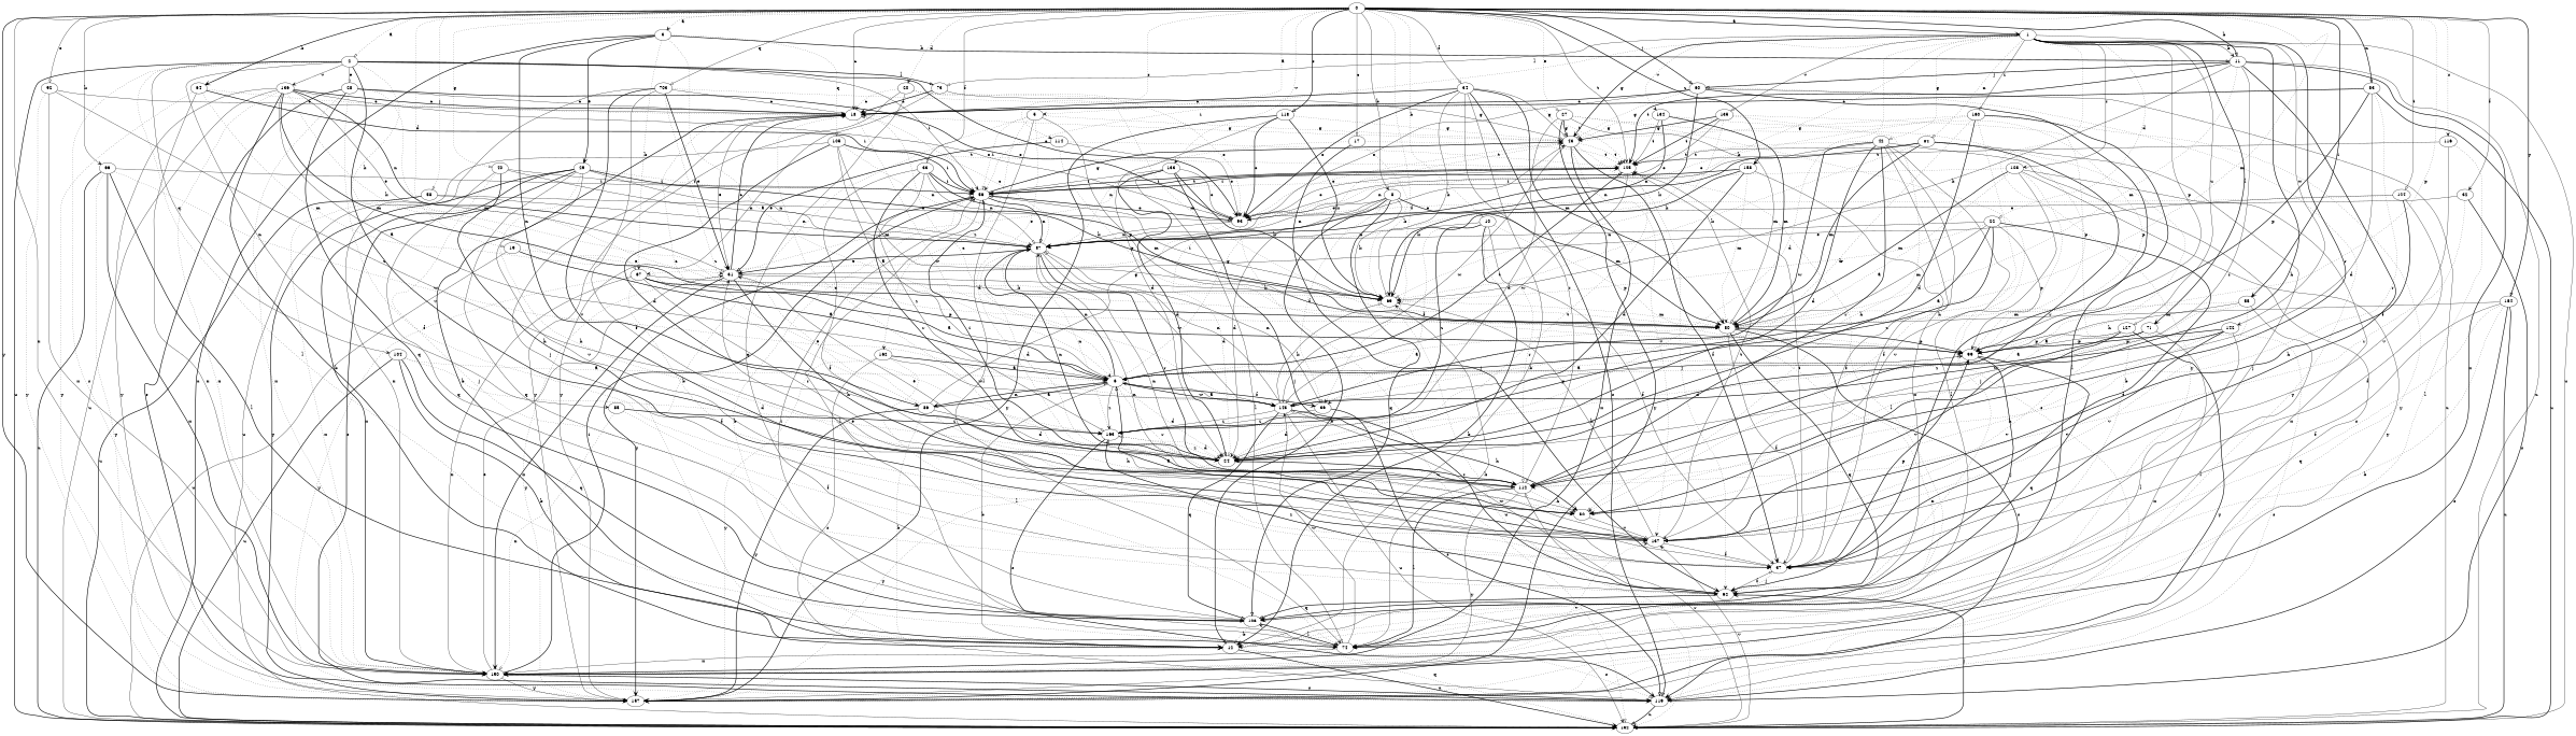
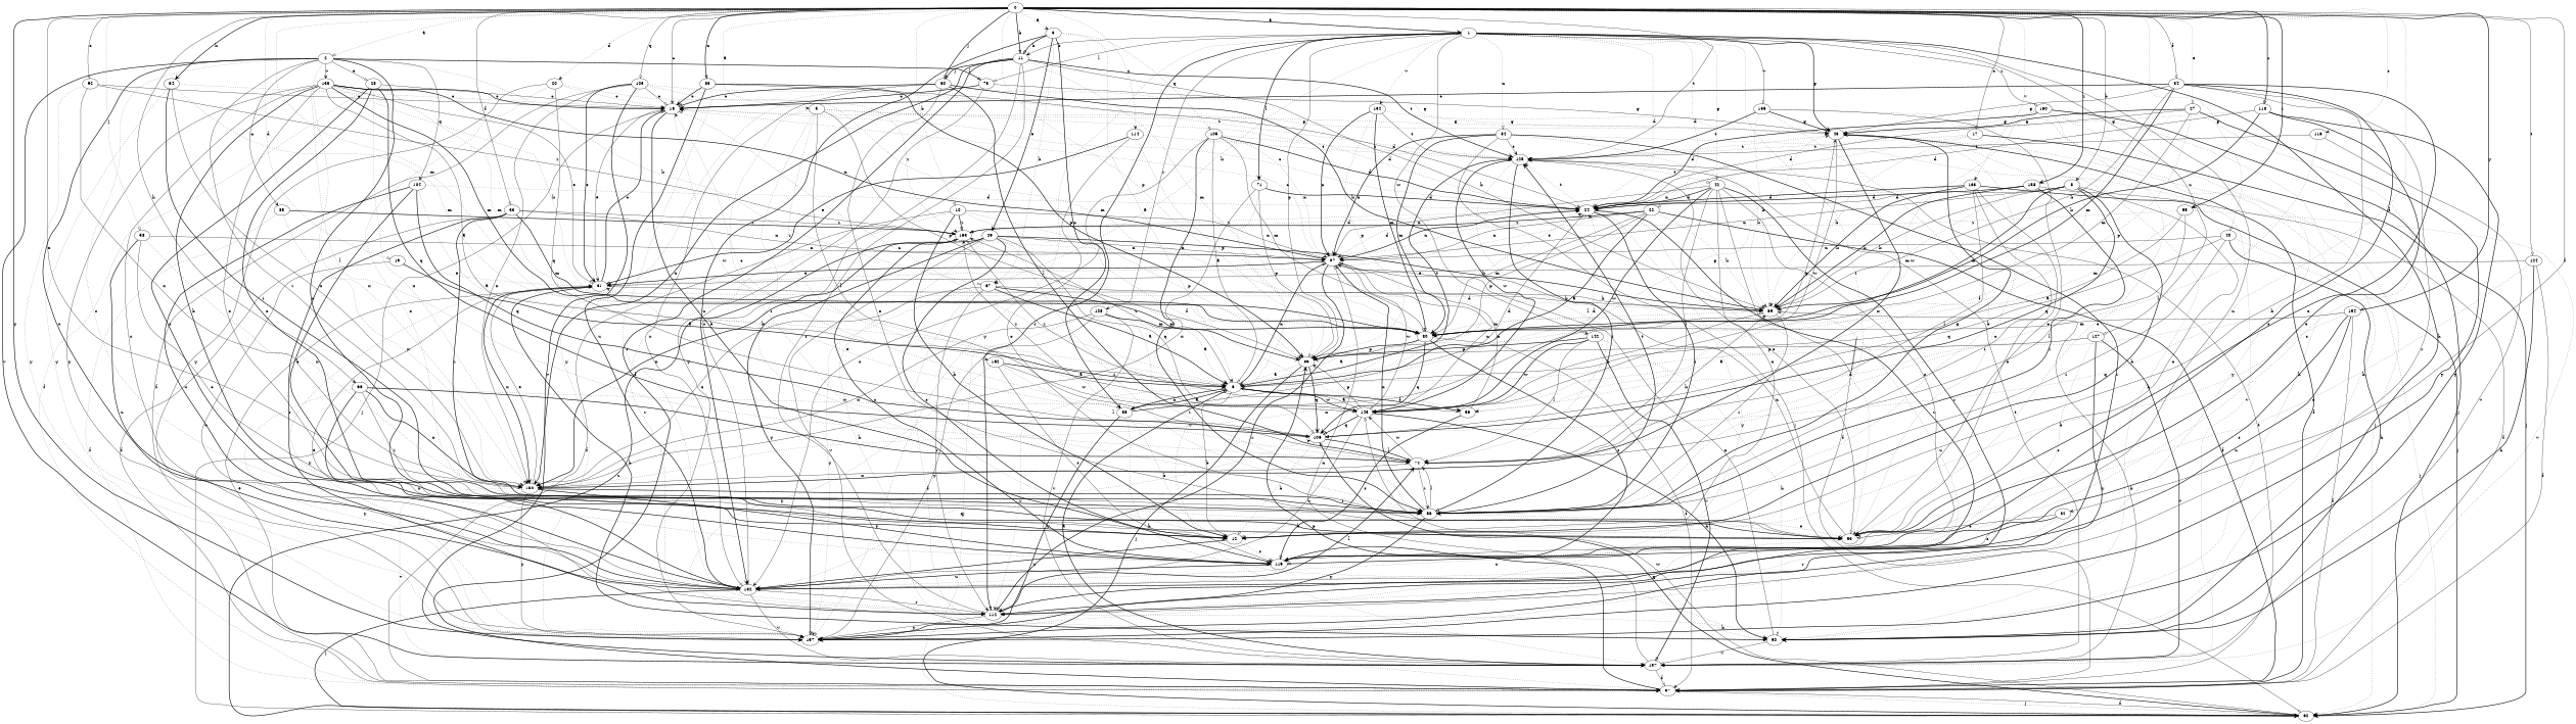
  strict digraph {
    edge [arrowhead=vee style=solid]
    0
    1
    2
    3
    5
    8
    10
    11
    17
    18
    19
    20
    27
    32
    33
    34
    36
    40
    55
    58
    60
    64
    66
    80
    83
    92
    99
-   103 [label=703]
+   103
    114
    116
    118
    124
    125
    133
    150
    154
    157
    158
    134
    22
    24
    42
    43
    50
    56
    67
    71
    73
    84
    108
    112
    127
    132
    135
    142
    160
    28
    74
    85
    93
    104
    119
    136
    137
    6
    29
    86
    105
    12
    162
    87
    69
    106
    163
    37
    62
    143
    n78 [label=31]
    0 -> 1 [label=a style=bold]
    0 -> 2 [arrowhead=onormal label=a style=dotted]
    0 -> 3 [label=a style=dotted]
    0 -> 5 [label=a style=dotted]
    0 -> 8 [label=b]
    0 -> 10 [arrowhead=onormal label=b style=dotted]
    0 -> 11 [arrowhead=onormal label=b style=bold]
    0 -> 17 [arrowhead=onormal label=c]
    0 -> 18 [label=c]
    0 -> 19 [arrowhead=onormal label=d style=dotted]
    0 -> 20 [label=d style=dotted]
    0 -> 27 [arrowhead=onormal label=e style=dotted]
    0 -> 32 [label=f]
    0 -> 33 [arrowhead=onormal label=f]
    0 -> 34 [arrowhead=onormal label=f]
    0 -> 36 [label=f style=dotted]
    0 -> 40 [arrowhead=onormal label=g style=dotted]
    0 -> 55 [label=i style=bold]
    0 -> 58 [arrowhead=onormal label=j style=dotted]
    0 -> 60 [arrowhead=onormal label=j style=bold]
    0 -> 64 [label=k style=bold]
    0 -> 66 [label=k]
    0 -> 80 [arrowhead=onormal label=m style=dotted]
    0 -> 83 [arrowhead=onormal label=n style=bold]
    0 -> 92 [arrowhead=onormal label=o]
    0 -> 99 [arrowhead=onormal label=p style=dotted]
    0 -> 103 [arrowhead=onormal label=q]
    0 -> 114 [label=s style=dotted]
    0 -> 116 [label=s style=dotted]
    0 -> 118 [arrowhead=onormal label=s style=bold]
    0 -> 124 [arrowhead=onormal label=t]
    0 -> 125 [label=t]
    0 -> 133 [label=v style=dotted]
    0 -> 150 [label=x]
    0 -> 154 [arrowhead=onormal label=y style=bold]
    0 -> 157 [label=y style=bold]
    0 -> 158 [label=z style=bold]
    1 -> 11 [label=b]
    1 -> 99 [label=p]
    1 -> 157 [arrowhead=onormal label=y style=dotted]
    1 -> 134 [label=v style=dotted]
    1 -> 22 [arrowhead=onormal label=d style=dotted]
    1 -> 24 [arrowhead=onormal label=d style=dotted]
    1 -> 42 [arrowhead=onormal label=g style=dotted]
    1 -> 43 [label=g style=bold]
    1 -> 50 [label=h style=bold]
    1 -> 56 [label=i style=dotted]
    1 -> 67 [label=k style=dotted]
    1 -> 71 [label=l style=bold]
    1 -> 73 [arrowhead=onormal label=l]
    1 -> 84 [arrowhead=onormal label=n style=dotted]
    1 -> 108 [label=r]
    1 -> 112 [arrowhead=onormal label=r style=bold]
    1 -> 127 [arrowhead=onormal label=u]
    1 -> 132 [label=u]
    1 -> 135 [arrowhead=onormal label=v]
    1 -> 142 [label=w]
    1 -> 160 [arrowhead=onormal label=z]
    2 -> 56 [label=i]
    2 -> 67 [arrowhead=onormal label=k style=dotted]
    2 -> 73 [arrowhead=onormal label=l style=bold]
    2 -> 132 [arrowhead=onormal label=u style=bold]
    2 -> 28 [arrowhead=onormal label=e]
    2 -> 74 [label=l style=dotted]
    2 -> 85 [label=n]
    2 -> 93 [label=o style=bold]
    2 -> 104 [label=q]
    2 -> 119 [arrowhead=onormal label=s style=dotted]
    2 -> 136 [label=v]
    2 -> 137 [label=v style=bold]
    3 -> 11 [arrowhead=onormal label=b style=bold]
    3 -> 67 [label=k style=dotted]
    3 -> 132 [label=u style=bold]
    3 -> 6 [label=a style=dotted]
    3 -> 29 [label=e style=bold]
    3 -> 86 [label=n style=bold]
    3 -> 105 [arrowhead=onormal label=q style=dotted]
    5 -> 99 [arrowhead=onormal label=p]
    5 -> 24 [label=d style=dotted]
    5 -> 43 [arrowhead=onormal label=g style=dotted]
    5 -> 56 [arrowhead=onormal label=i style=dotted]
    5 -> 74 [label=l]
    5 -> 12 [arrowhead=onormal label=b style=dotted]
    5 -> 162 [label=z style=dotted]
    8 -> 36 [arrowhead=onormal label=f style=dotted]
    8 -> 80 [label=m style=bold]
    8 -> 24 [label=d]
    8 -> 93 [label=o]
    8 -> 12 [arrowhead=onormal label=b style=bold]
    8 -> 87 [label=n]
    8 -> 69 [arrowhead=onormal label=k]
    8 -> 106 [arrowhead=onormal label=q style=bold]
    10 -> 36 [label=f style=dotted]
    10 -> 99 [label=p style=dotted]
    10 -> 112 [arrowhead=onormal label=r style=dotted]
    10 -> 12 [label=b style=bold]
    10 -> 87 [arrowhead=onormal label=n]
    10 -> 163 [arrowhead=onormal label=z style=bold]
    10 -> 37 [label=f]
    11 -> 60 [arrowhead=onormal label=j style=bold]
    11 -> 80 [arrowhead=onormal label=m style=dotted]
    11 -> 125 [label=t style=bold]
    11 -> 150 [label=x style=bold]
    11 -> 112 [arrowhead=onormal label=r]
    11 -> 132 [arrowhead=onormal label=u]
    11 -> 69 [arrowhead=onormal label=k]
    11 -> 37 [label=f style=bold]
    17 -> 125 [label=t style=dotted]
    17 -> 87 [label=n style=dotted]
    17 -> 69 [label=k style=dotted]
    17 -> 62 [label=j style=bold]
    18 -> 43 [arrowhead=onormal label=g style=dotted]
    18 -> 12 [label=b style=bold]
    18 -> 62 [label=j]
    18 -> 143 [arrowhead=onormal label=w style=dotted]
    18 -> n78 [label=e]
    19 -> 132 [arrowhead=onormal label=u]
    19 -> 6 [label=a style=bold]
    19 -> n78 [label=e style=dotted]
    20 -> 18 [label=c style=dotted]
    20 -> 80 [label=m style=dotted]
    20 -> 157 [arrowhead=onormal label=y]
    20 -> 93 [label=o style=dotted]
    20 -> 106 [arrowhead=onormal label=q]
    27 -> 80 [arrowhead=onormal label=m]
    27 -> 99 [arrowhead=onormal label=p style=dotted]
    27 -> 157 [arrowhead=onormal label=y style=bold]
    27 -> 24 [label=d]
    27 -> 43 [arrowhead=onormal label=g style=bold]
    27 -> 119 [label=s style=dotted]
    32 -> 112 [label=r style=dotted]
    32 -> 93 [arrowhead=onormal label=o]
    32 -> 119 [arrowhead=onormal label=s style=bold]
    33 -> 80 [arrowhead=onormal label=m style=bold]
    33 -> 56 [label=i style=bold]
    33 -> 112 [arrowhead=onormal label=r style=bold]
    33 -> 87 [arrowhead=onormal label=n]
    33 -> 163 [arrowhead=onormal label=z]
    33 -> 37 [label=f]
    34 -> 18 [label=c style=bold]
    34 -> 80 [label=m style=bold]
    34 -> 43 [arrowhead=onormal label=g]
    34 -> 112 [arrowhead=onormal label=r]
    34 -> 93 [label=o style=bold]
    34 -> 119 [arrowhead=onormal label=s style=bold]
    34 -> 12 [label=b]
    34 -> 69 [arrowhead=onormal label=k]
    36 -> 24 [label=d style=dotted]
    36 -> 119 [arrowhead=onormal label=s style=bold]
    36 -> 87 [arrowhead=onormal label=n]
    36 -> 163 [arrowhead=onormal label=z]
    40 -> 50 [label=h style=bold]
    40 -> 56 [label=i]
    40 -> 87 [arrowhead=onormal label=n]
    40 -> 106 [arrowhead=onormal label=q]
    40 -> 62 [label=j style=dotted]
    55 -> 80 [arrowhead=onormal label=m style=dotted]
    55 -> 74 [label=l]
    55 -> 137 [arrowhead=onormal label=v style=dotted]
    55 -> 6 [label=a]
    55 -> 163 [arrowhead=onormal label=z style=dotted]
    58 -> 150 [label=x style=dotted]
    58 -> 132 [arrowhead=onormal label=u style=bold]
    58 -> 93 [arrowhead=onormal label=o]
    58 -> 87 [arrowhead=onormal label=n]
    60 -> 18 [arrowhead=onormal label=c style=bold]
    60 -> 157 [arrowhead=onormal label=y style=dotted]
    60 -> 43 [arrowhead=onormal label=g style=dotted]
    60 -> 132 [arrowhead=onormal label=u]
    60 -> 74 [arrowhead=onormal label=l style=bold]
    60 -> 93 [label=o]
    60 -> 69 [label=k style=bold]
    64 -> 18 [arrowhead=onormal label=c style=dotted]
    64 -> 80 [label=m style=dotted]
    64 -> 150 [label=x]
    64 -> 157 [arrowhead=onormal label=y style=dotted]
    64 -> 56 [label=i style=bold]
    66 -> 150 [label=x style=bold]
    66 -> 157 [label=y style=dotted]
    66 -> 56 [arrowhead=onormal label=i]
    66 -> 132 [arrowhead=onormal label=u style=bold]
    66 -> 74 [label=l style=bold]
    66 -> 143 [arrowhead=onormal label=w style=dotted]
    80 -> 99 [label=p style=bold]
    80 -> 150 [arrowhead=onormal label=x style=dotted]
    80 -> 119 [label=s style=bold]
    80 -> 6 [arrowhead=onormal label=a style=dotted]
    80 -> 106 [label=q style=bold]
    80 -> 37 [label=f]
    83 -> 18 [label=c style=bold]
    83 -> 99 [label=p style=bold]
    83 -> 24 [label=d]
    83 -> 112 [label=r style=dotted]
    83 -> 132 [arrowhead=onormal label=u style=bold]
    92 -> 18 [label=c]
    92 -> 150 [arrowhead=onormal label=x]
    92 -> 157 [arrowhead=onormal label=y style=dotted]
    92 -> 163 [label=z]
    99 -> 6 [label=a style=dotted]
    99 -> 106 [label=q style=bold]
    99 -> 62 [label=j style=bold]
    103 -> 18 [arrowhead=onormal label=c]
    103 -> 125 [label=t style=dotted]
    103 -> 150 [label=x]
    103 -> 137 [arrowhead=onormal label=v style=bold]
    103 -> 163 [label=z style=dotted]
    103 -> 37 [arrowhead=onormal label=f]
    103 -> n78 [label=e style=bold]
    114 -> 99 [arrowhead=onormal label=p style=dotted]
    114 -> 125 [label=t style=dotted]
    114 -> 93 [label=o]
    114 -> n78 [arrowhead=onormal label=e style=bold]
    116 -> 125 [label=t]
    116 -> 74 [arrowhead=onormal label=l style=dotted]
    116 -> 137 [arrowhead=onormal label=v]
    118 -> 157 [arrowhead=onormal label=y style=bold]
    118 -> 24 [label=d]
    118 -> 43 [arrowhead=onormal label=g style=dotted]
    118 -> 93 [label=o style=bold]
    118 -> 69 [label=k style=bold]
    124 -> 50 [arrowhead=onormal label=h style=bold]
    124 -> 93 [arrowhead=onormal label=o style=dotted]
    124 -> 37 [arrowhead=onormal label=f]
    124 -> n78 [arrowhead=onormal label=e]
    125 -> 56 [arrowhead=onormal label=i style=bold]
    125 -> 74 [label=l style=dotted]
    125 -> 93 [arrowhead=onormal label=o]
-   125 -> 143 [arrowhead=onormal label=w]
+   125 -> 143 [arrowhead=onormal label=w style=bold]
    133 -> 24 [arrowhead=onormal label=d style=bold]
    133 -> 56 [arrowhead=onormal label=i]
    133 -> 74 [arrowhead=onormal label=l]
    133 -> 93 [arrowhead=onormal label=o]
    133 -> 69 [label=k style=bold]
    133 -> 62 [arrowhead=onormal label=j style=bold]
    133 -> n78 [arrowhead=onormal label=e style=dotted]
    150 -> 157 [arrowhead=onormal label=y]
    150 -> 56 [label=i style=bold]
    150 -> 119 [arrowhead=onormal label=s style=bold]
    150 -> 137 [label=v style=dotted]
    150 -> n78 [label=e]
    154 -> 80 [arrowhead=onormal label=m]
    154 -> 132 [arrowhead=onormal label=u style=bold]
    154 -> 119 [arrowhead=onormal label=s style=bold]
    154 -> 12 [label=b style=dotted]
    154 -> 106 [arrowhead=onormal label=q style=dotted]
    154 -> 37 [arrowhead=onormal label=f]
    158 -> 80 [label=m style=dotted]
    158 -> 24 [label=d style=bold]
    158 -> 56 [label=i style=bold]
    158 -> 69 [label=k style=bold]
    158 -> 37 [label=f]
    134 -> 80 [arrowhead=onormal label=m style=bold]
    134 -> 99 [label=p style=dotted]
    134 -> 125 [label=t]
    134 -> 43 [label=g style=dotted]
    134 -> 87 [label=n style=bold]
    22 -> 80 [label=m]
    22 -> 99 [label=p]
    22 -> 6 [arrowhead=onormal label=a style=bold]
    22 -> 87 [label=n]
    22 -> 69 [label=k style=dotted]
    22 -> 163 [arrowhead=onormal label=z style=bold]
    22 -> 37 [arrowhead=onormal label=f style=bold]
    24 -> 18 [label=c style=dotted]
    24 -> 125 [label=t style=dotted]
    24 -> 157 [arrowhead=onormal label=y style=dotted]
    24 -> 56 [arrowhead=onormal label=i style=bold]
    24 -> 112 [label=r style=bold]
    24 -> 87 [label=n style=bold]
    24 -> 163 [arrowhead=onormal label=z style=dotted]
-   42 -> 125 [arrowhead=onormal label=t style=dotted]
+   125 -> 42 [arrowhead=onormal label=t style=dotted]
    42 -> 24 [label=d style=bold]
    42 -> 112 [arrowhead=onormal label=r style=bold]
    42 -> 74 [arrowhead=onormal label=l]
    42 -> 119 [label=s]
    42 -> 12 [label=x]
    42 -> 87 [label=n]
    42 -> 37 [label=f]
    42 -> 143 [arrowhead=onormal label=w style=bold]
    43 -> 125 [label=t style=dotted]
    43 -> 150 [label=x style=bold]
    43 -> 93 [label=o style=dotted]
    43 -> 137 [label=v style=dotted]
    43 -> 37 [label=f style=bold]
    43 -> 62 [label=j style=dotted]
    43 -> 143 [arrowhead=onormal label=w]
    50 -> 137 [arrowhead=onormal label=v]
    50 -> 87 [label=n]
    56 -> 125 [label=t style=bold]
    56 -> 157 [label=y style=bold]
    56 -> 43 [label=g style=bold]
    56 -> 74 [label=l]
-   56 -> 93 [arrowhead=onormal label=o style=bold]
+   56 -> 93 [arrowhead=onormal label=o style=dotted]
    56 -> 12 [arrowhead=onormal label=b style=dotted]
    56 -> 87 [arrowhead=onormal label=n style=bold]
    67 -> 99 [label=p style=bold]
    67 -> 150 [label=x]
    67 -> 157 [label=y style=dotted]
    67 -> 112 [label=r]
    67 -> 6 [label=a style=bold]
    67 -> 69 [label=k]
    67 -> 37 [label=f style=dotted]
    71 -> 99 [arrowhead=onormal label=p]
    71 -> 150 [label=x]
    71 -> 24 [arrowhead=onormal label=d style=bold]
    71 -> 137 [arrowhead=onormal label=v style=dotted]
    73 -> 18 [label=c style=bold]
    73 -> 157 [arrowhead=onormal label=y]
    73 -> 43 [arrowhead=onormal label=g]
    84 -> 80 [label=m style=bold]
    84 -> 125 [label=t]
    84 -> 50 [arrowhead=onormal label=h style=dotted]
    84 -> 112 [arrowhead=onormal label=r style=bold]
    84 -> 87 [label=n style=bold]
    84 -> 69 [label=k style=dotted]
    84 -> 62 [arrowhead=onormal label=j]
    108 -> 80 [arrowhead=onormal label=m style=bold]
    108 -> 150 [arrowhead=onormal label=x]
    108 -> 157 [arrowhead=onormal label=y]
    108 -> 56 [arrowhead=onormal label=i style=dotted]
    108 -> 137 [label=v]
    108 -> 6 [label=a style=dotted]
    108 -> 62 [label=j style=dotted]
    112 -> 157 [arrowhead=onormal label=y]
    112 -> 50 [label=h style=dotted]
    112 -> 74 [label=l style=bold]
    112 -> n78 [arrowhead=onormal label=e]
    127 -> 99 [arrowhead=onormal label=p]
    127 -> 157 [label=y style=bold]
    127 -> 119 [arrowhead=onormal label=s style=dotted]
    127 -> 137 [arrowhead=onormal label=v style=bold]
    127 -> 6 [arrowhead=onormal label=a style=dotted]
    132 -> 112 [arrowhead=onormal label=r]
    132 -> 137 [label=v]
    132 -> 106 [label=q style=dotted]
    132 -> 62 [label=j style=bold]
    135 -> 125 [label=t style=bold]
    135 -> 43 [arrowhead=onormal label=g style=bold]
    135 -> 50 [arrowhead=onormal label=h style=dotted]
    135 -> 93 [arrowhead=onormal label=o]
    135 -> 12 [arrowhead=onormal label=b style=dotted]
    135 -> 69 [arrowhead=onormal label=k style=dotted]
    142 -> 99 [label=p style=bold]
    142 -> 50 [arrowhead=onormal label=h style=dotted]
    142 -> 74 [label=l]
    142 -> 137 [arrowhead=onormal label=v style=bold]
    142 -> 143 [arrowhead=onormal label=w style=bold]
    160 -> 157 [label=y style=dotted]
    160 -> 24 [label=d style=bold]
    160 -> 43 [label=g style=dotted]
    160 -> 50 [label=h style=dotted]
    160 -> 93 [label=o style=dotted]
    160 -> 62 [label=j style=bold]
    160 -> 143 [arrowhead=onormal label=w style=dotted]
    28 -> 18 [label=c]
    28 -> 80 [label=m style=dotted]
    28 -> 150 [label=x style=dotted]
    28 -> 93 [arrowhead=onormal label=o style=bold]
    28 -> 119 [label=s style=bold]
    28 -> 106 [arrowhead=onormal label=q style=bold]
    28 -> 37 [arrowhead=onormal label=f style=dotted]
    74 -> 150 [arrowhead=onormal label=x]
    74 -> 56 [label=i]
    74 -> 69 [label=k]
    74 -> 143 [label=w]
    85 -> 150 [arrowhead=onormal label=x style=dotted]
    85 -> 163 [arrowhead=onormal label=z style=bold]
    85 -> 37 [label=f style=dotted]
    93 -> 24 [arrowhead=onormal label=d style=dotted]
    93 -> 132 [arrowhead=onormal label=u style=dotted]
    93 -> 87 [label=n]
    104 -> 24 [label=d style=dotted]
    104 -> 132 [arrowhead=onormal label=u style=bold]
    104 -> 6 [label=a style=dotted]
    104 -> 12 [label=b style=bold]
    104 -> 106 [arrowhead=onormal label=q style=bold]
    119 -> 132 [arrowhead=onormal label=u style=bold]
    136 -> 18 [label=c style=bold]
    136 -> 80 [arrowhead=onormal label=m style=bold]
    136 -> 150 [arrowhead=onormal label=x style=dotted]
    136 -> 157 [arrowhead=onormal label=y]
    136 -> 132 [label=u]
    136 -> 93 [arrowhead=onormal label=o]
    136 -> 6 [label=a]
    136 -> 12 [label=b style=bold]
    136 -> 87 [arrowhead=onormal label=n style=bold]
    136 -> 69 [arrowhead=onormal label=k style=dotted]
    136 -> n78 [arrowhead=onormal label=e]
    137 -> 125 [label=t]
    137 -> 6 [arrowhead=onormal label=a style=bold]
    137 -> 87 [arrowhead=onormal label=n]
    137 -> 69 [label=k]
    137 -> 37 [arrowhead=onormal label=f]
    6 -> 18 [arrowhead=onormal label=c style=dotted]
    6 -> 36 [label=f style=bold]
    6 -> 125 [arrowhead=onormal label=t style=bold]
    6 -> 24 [label=d style=dotted]
    6 -> 43 [label=g style=dotted]
    6 -> 112 [label=r style=dotted]
    6 -> 86 [label=n style=bold]
    6 -> 12 [arrowhead=onormal label=b]
    6 -> 87 [arrowhead=onormal label=n style=bold]
    6 -> 163 [label=z]
    6 -> 143 [label=w style=bold]
    29 -> 150 [label=x style=bold]
    29 -> 157 [arrowhead=onormal label=y style=bold]
    29 -> 50 [label=h style=dotted]
    29 -> 56 [arrowhead=onormal label=i style=dotted]
    29 -> 119 [arrowhead=onormal label=s style=bold]
    29 -> 137 [arrowhead=onormal label=v]
    29 -> 87 [label=n]
    29 -> 69 [arrowhead=onormal label=k style=bold]
    29 -> 106 [arrowhead=onormal label=q]
    86 -> 18 [label=c style=dotted]
    86 -> 157 [label=y style=bold]
    86 -> 24 [arrowhead=onormal label=d]
    86 -> 43 [label=g]
    86 -> 50 [arrowhead=onormal label=h style=dotted]
    86 -> 6 [arrowhead=onormal label=a style=bold]
    86 -> 12 [label=b style=dotted]
    86 -> n78 [label=e style=dotted]
    105 -> 80 [arrowhead=onormal label=m]
    105 -> 125 [arrowhead=onormal label=t style=dotted]
    105 -> 24 [label=d style=bold]
    105 -> 56 [label=i style=bold]
    105 -> 132 [label=u]
    105 -> 6 [arrowhead=onormal label=a]
    105 -> 87 [label=n style=dotted]
    12 -> 132 [label=u style=bold]
    12 -> 119 [arrowhead=onormal label=s style=dotted]
    162 -> 157 [arrowhead=onormal label=y style=dotted]
    162 -> 74 [label=l style=dotted]
    162 -> 119 [label=s]
    162 -> 6 [label=a style=bold]
    162 -> 143 [arrowhead=onormal label=w]
    87 -> 18 [arrowhead=onormal label=c style=dotted]
    87 -> 24 [label=d style=dotted]
    87 -> 112 [arrowhead=onormal label=r style=bold]
    87 -> 143 [arrowhead=onormal label=w]
    87 -> n78 [label=e style=bold]
    69 -> 80 [label=m style=dotted]
    69 -> 56 [arrowhead=onormal label=i]
    69 -> 132 [label=u style=dotted]
    106 -> 74 [arrowhead=onormal label=l style=bold]
    106 -> 12 [arrowhead=onormal label=b style=dotted]
    163 -> 24 [label=d style=dotted]
    163 -> 119 [label=s style=bold]
    163 -> 87 [label=n style=dotted]
    37 -> 99 [label=p style=bold]
    37 -> 125 [label=t]
    37 -> 62 [arrowhead=onormal label=j style=dotted]
    37 -> n78 [label=e]
    62 -> 106 [arrowhead=onormal label=q style=bold]
    62 -> 163 [arrowhead=onormal label=z style=bold]
    62 -> 37 [arrowhead=onormal label=f]
    62 -> 143 [arrowhead=onormal label=w]
    143 -> 99 [label=p]
    143 -> 50 [label=h style=bold]
    143 -> 132 [label=u]
    143 -> 6 [label=a]
    143 -> 87 [arrowhead=onormal label=n]
    143 -> 69 [arrowhead=onormal label=k]
    143 -> 106 [arrowhead=onormal label=q style=bold]
    143 -> 163 [label=z]
    n78 -> 18 [arrowhead=onormal label=c style=bold]
    n78 -> 150 [label=x style=bold]
    n78 -> 157 [arrowhead=onormal label=y style=dotted]
    n78 -> 50 [arrowhead=onormal label=h style=bold]
    n78 -> 69 [arrowhead=onormal label=k]
  }
